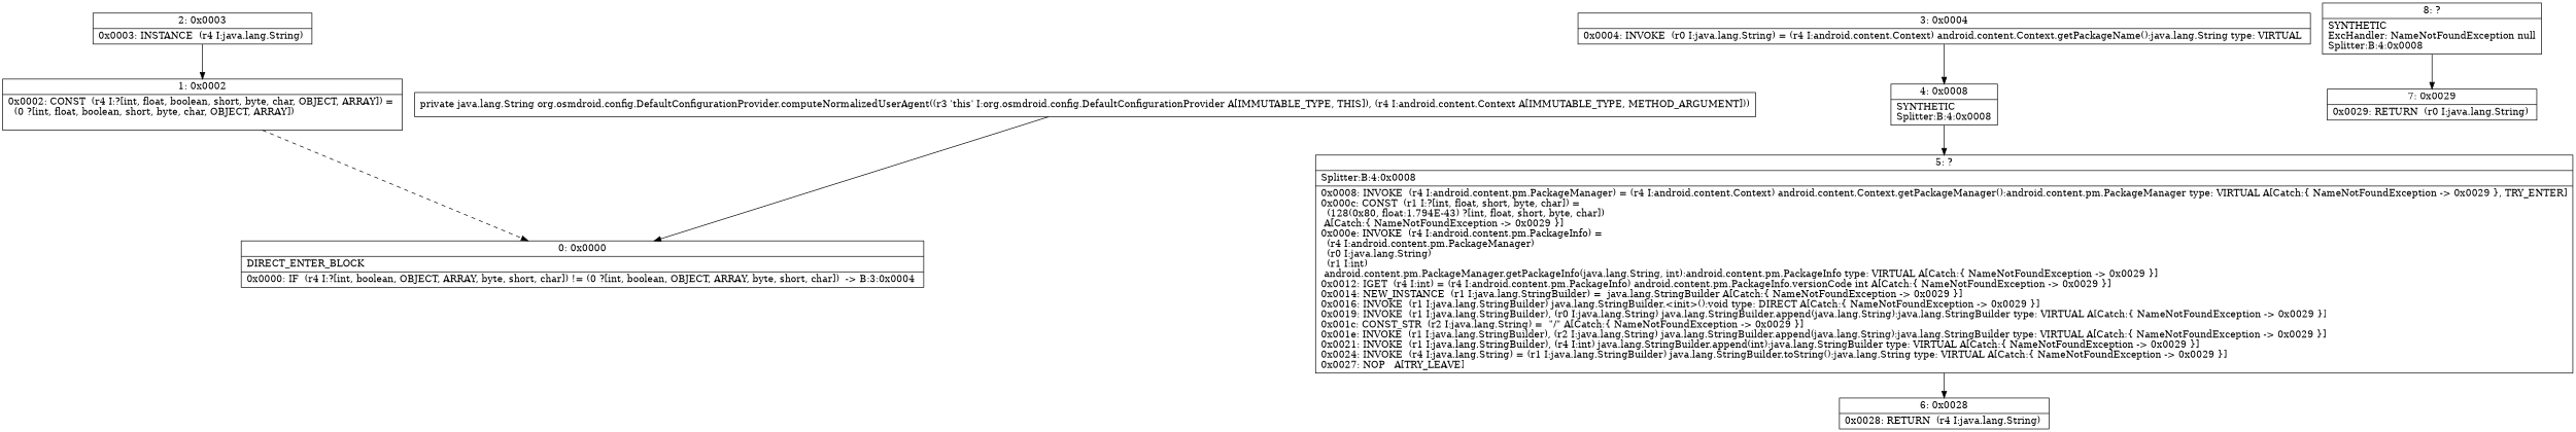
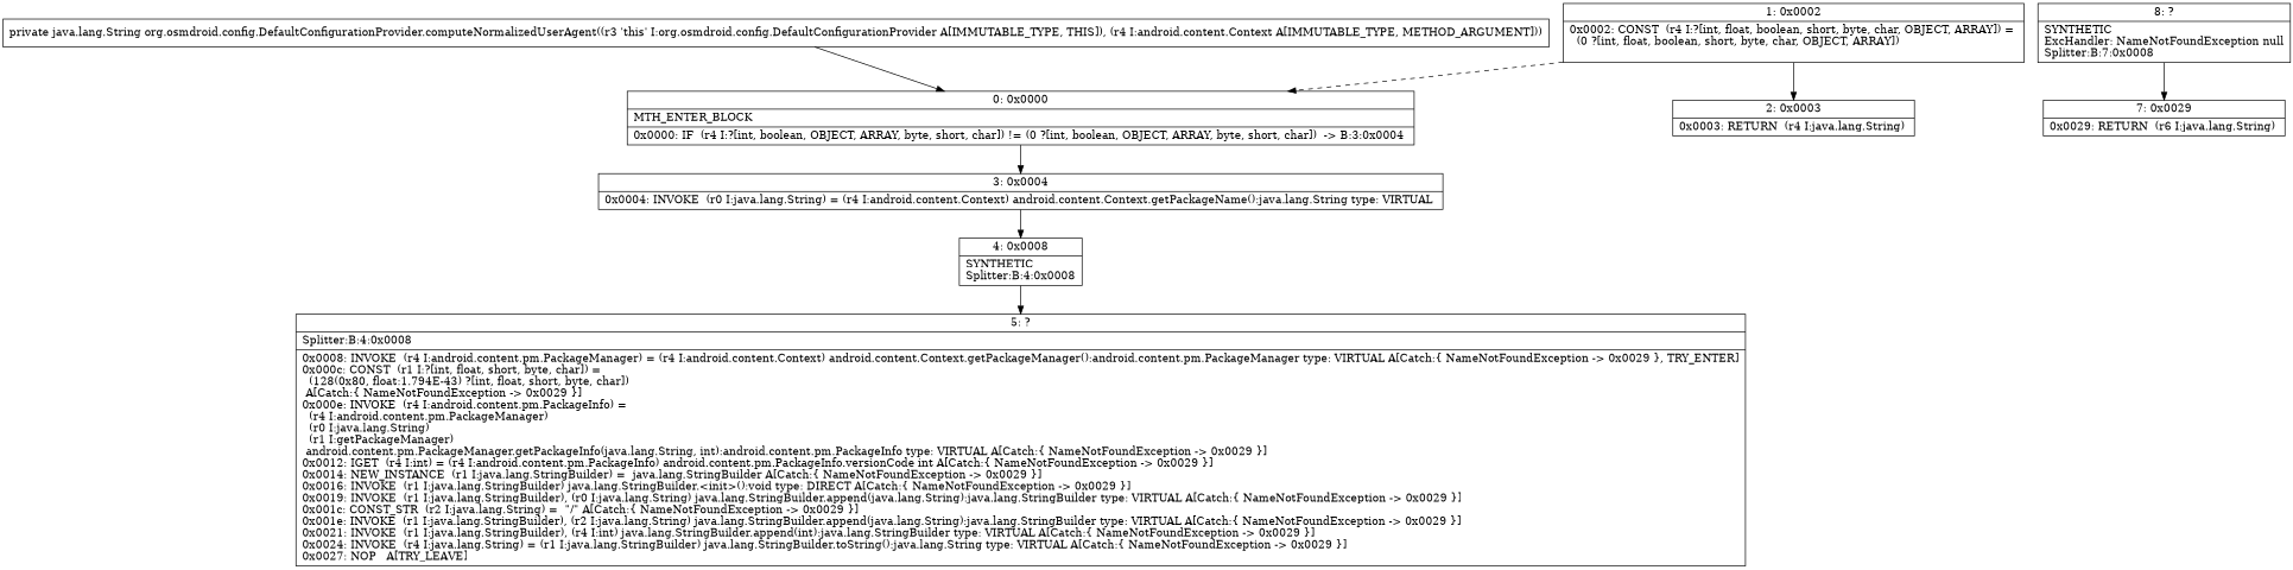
  digraph {
    node [shape=record]
-   n1 [label="{0\:\ 0x0000|DIRECT_ENTER_BLOCK\l|0x0000: IF  (r4 I:?[int, boolean, OBJECT, ARRAY, byte, short, char]) != (0 ?[int, boolean, OBJECT, ARRAY, byte, short, char])  \-\> B:3:0x0004 \l}"]
+   n1 [label="{0\:\ 0x0000|MTH_ENTER_BLOCK\l|0x0000: IF  (r4 I:?[int, boolean, OBJECT, ARRAY, byte, short, char]) != (0 ?[int, boolean, OBJECT, ARRAY, byte, short, char])  \-\> B:3:0x0004 \l}"]
    n2 [label="{3\:\ 0x0004|0x0004: INVOKE  (r0 I:java.lang.String) = (r4 I:android.content.Context) android.content.Context.getPackageName():java.lang.String type: VIRTUAL \l}"]
    n3 [label="{1\:\ 0x0002|0x0002: CONST  (r4 I:?[int, float, boolean, short, byte, char, OBJECT, ARRAY]) = \l  (0 ?[int, float, boolean, short, byte, char, OBJECT, ARRAY])\l \l}"]
-   n4 [label="{2\:\ 0x0003|0x0003: INSTANCE  (r4 I:java.lang.String) \l}"]
+   n4 [label="{2\:\ 0x0003|0x0003: RETURN  (r4 I:java.lang.String) \l}"]
    n5 [label="{4\:\ 0x0008|SYNTHETIC\lSplitter:B:4:0x0008\l}"]
-   n6 [label="{5\:\ ?|Splitter:B:4:0x0008\l|0x0008: INVOKE  (r4 I:android.content.pm.PackageManager) = (r4 I:android.content.Context) android.content.Context.getPackageManager():android.content.pm.PackageManager type: VIRTUAL A[Catch:\{ NameNotFoundException \-\> 0x0029 \}, TRY_ENTER]\l0x000c: CONST  (r1 I:?[int, float, short, byte, char]) = \l  (128(0x80, float:1.794E\-43) ?[int, float, short, byte, char])\l A[Catch:\{ NameNotFoundException \-\> 0x0029 \}]\l0x000e: INVOKE  (r4 I:android.content.pm.PackageInfo) = \l  (r4 I:android.content.pm.PackageManager)\l  (r0 I:java.lang.String)\l  (r1 I:int)\l android.content.pm.PackageManager.getPackageInfo(java.lang.String, int):android.content.pm.PackageInfo type: VIRTUAL A[Catch:\{ NameNotFoundException \-\> 0x0029 \}]\l0x0012: IGET  (r4 I:int) = (r4 I:android.content.pm.PackageInfo) android.content.pm.PackageInfo.versionCode int A[Catch:\{ NameNotFoundException \-\> 0x0029 \}]\l0x0014: NEW_INSTANCE  (r1 I:java.lang.StringBuilder) =  java.lang.StringBuilder A[Catch:\{ NameNotFoundException \-\> 0x0029 \}]\l0x0016: INVOKE  (r1 I:java.lang.StringBuilder) java.lang.StringBuilder.\<init\>():void type: DIRECT A[Catch:\{ NameNotFoundException \-\> 0x0029 \}]\l0x0019: INVOKE  (r1 I:java.lang.StringBuilder), (r0 I:java.lang.String) java.lang.StringBuilder.append(java.lang.String):java.lang.StringBuilder type: VIRTUAL A[Catch:\{ NameNotFoundException \-\> 0x0029 \}]\l0x001c: CONST_STR  (r2 I:java.lang.String) =  \"\/\" A[Catch:\{ NameNotFoundException \-\> 0x0029 \}]\l0x001e: INVOKE  (r1 I:java.lang.StringBuilder), (r2 I:java.lang.String) java.lang.StringBuilder.append(java.lang.String):java.lang.StringBuilder type: VIRTUAL A[Catch:\{ NameNotFoundException \-\> 0x0029 \}]\l0x0021: INVOKE  (r1 I:java.lang.StringBuilder), (r4 I:int) java.lang.StringBuilder.append(int):java.lang.StringBuilder type: VIRTUAL A[Catch:\{ NameNotFoundException \-\> 0x0029 \}]\l0x0024: INVOKE  (r4 I:java.lang.String) = (r1 I:java.lang.StringBuilder) java.lang.StringBuilder.toString():java.lang.String type: VIRTUAL A[Catch:\{ NameNotFoundException \-\> 0x0029 \}]\l0x0027: NOP   A[TRY_LEAVE]\l}"]
-   n7 [label="{6\:\ 0x0028|0x0028: RETURN  (r4 I:java.lang.String) \l}"]
-   n8 [label="{8\:\ ?|SYNTHETIC\lExcHandler: NameNotFoundException null\lSplitter:B:4:0x0008\l}"]
-   n9 [label="{7\:\ 0x0029|0x0029: RETURN  (r0 I:java.lang.String) \l}"]
+   n6 [label="{5\:\ ?|Splitter:B:4:0x0008\l|0x0008: INVOKE  (r4 I:android.content.pm.PackageManager) = (r4 I:android.content.Context) android.content.Context.getPackageManager():android.content.pm.PackageManager type: VIRTUAL A[Catch:\{ NameNotFoundException \-\> 0x0029 \}, TRY_ENTER]\l0x000c: CONST  (r1 I:?[int, float, short, byte, char]) = \l  (128(0x80, float:1.794E\-43) ?[int, float, short, byte, char])\l A[Catch:\{ NameNotFoundException \-\> 0x0029 \}]\l0x000e: INVOKE  (r4 I:android.content.pm.PackageInfo) = \l  (r4 I:android.content.pm.PackageManager)\l  (r0 I:java.lang.String)\l  (r1 I:getPackageManager)\l android.content.pm.PackageManager.getPackageInfo(java.lang.String, int):android.content.pm.PackageInfo type: VIRTUAL A[Catch:\{ NameNotFoundException \-\> 0x0029 \}]\l0x0012: IGET  (r4 I:int) = (r4 I:android.content.pm.PackageInfo) android.content.pm.PackageInfo.versionCode int A[Catch:\{ NameNotFoundException \-\> 0x0029 \}]\l0x0014: NEW_INSTANCE  (r1 I:java.lang.StringBuilder) =  java.lang.StringBuilder A[Catch:\{ NameNotFoundException \-\> 0x0029 \}]\l0x0016: INVOKE  (r1 I:java.lang.StringBuilder) java.lang.StringBuilder.\<init\>():void type: DIRECT A[Catch:\{ NameNotFoundException \-\> 0x0029 \}]\l0x0019: INVOKE  (r1 I:java.lang.StringBuilder), (r0 I:java.lang.String) java.lang.StringBuilder.append(java.lang.String):java.lang.StringBuilder type: VIRTUAL A[Catch:\{ NameNotFoundException \-\> 0x0029 \}]\l0x001c: CONST_STR  (r2 I:java.lang.String) =  \"\/\" A[Catch:\{ NameNotFoundException \-\> 0x0029 \}]\l0x001e: INVOKE  (r1 I:java.lang.StringBuilder), (r2 I:java.lang.String) java.lang.StringBuilder.append(java.lang.String):java.lang.StringBuilder type: VIRTUAL A[Catch:\{ NameNotFoundException \-\> 0x0029 \}]\l0x0021: INVOKE  (r1 I:java.lang.StringBuilder), (r4 I:int) java.lang.StringBuilder.append(int):java.lang.StringBuilder type: VIRTUAL A[Catch:\{ NameNotFoundException \-\> 0x0029 \}]\l0x0024: INVOKE  (r4 I:java.lang.String) = (r1 I:java.lang.StringBuilder) java.lang.StringBuilder.toString():java.lang.String type: VIRTUAL A[Catch:\{ NameNotFoundException \-\> 0x0029 \}]\l0x0027: NOP   A[TRY_LEAVE]\l}"]
+   n8 [label="{8\:\ ?|SYNTHETIC\lExcHandler: NameNotFoundException null\lSplitter:B:7:0x0008\l}"]
+   n9 [label="{7\:\ 0x0029|0x0029: RETURN  (r6 I:java.lang.String) \l}"]
    n10 [label="{private java.lang.String org.osmdroid.config.DefaultConfigurationProvider.computeNormalizedUserAgent((r3 'this' I:org.osmdroid.config.DefaultConfigurationProvider A[IMMUTABLE_TYPE, THIS]), (r4 I:android.content.Context A[IMMUTABLE_TYPE, METHOD_ARGUMENT])) }"]
+   n1 -> n2
    n2 -> n5
    n3 -> n1 [style=dashed]
-   n4 -> n3
+   n3 -> n4
    n5 -> n6
-   n6 -> n7
    n8 -> n9
    n10 -> n1
  }
